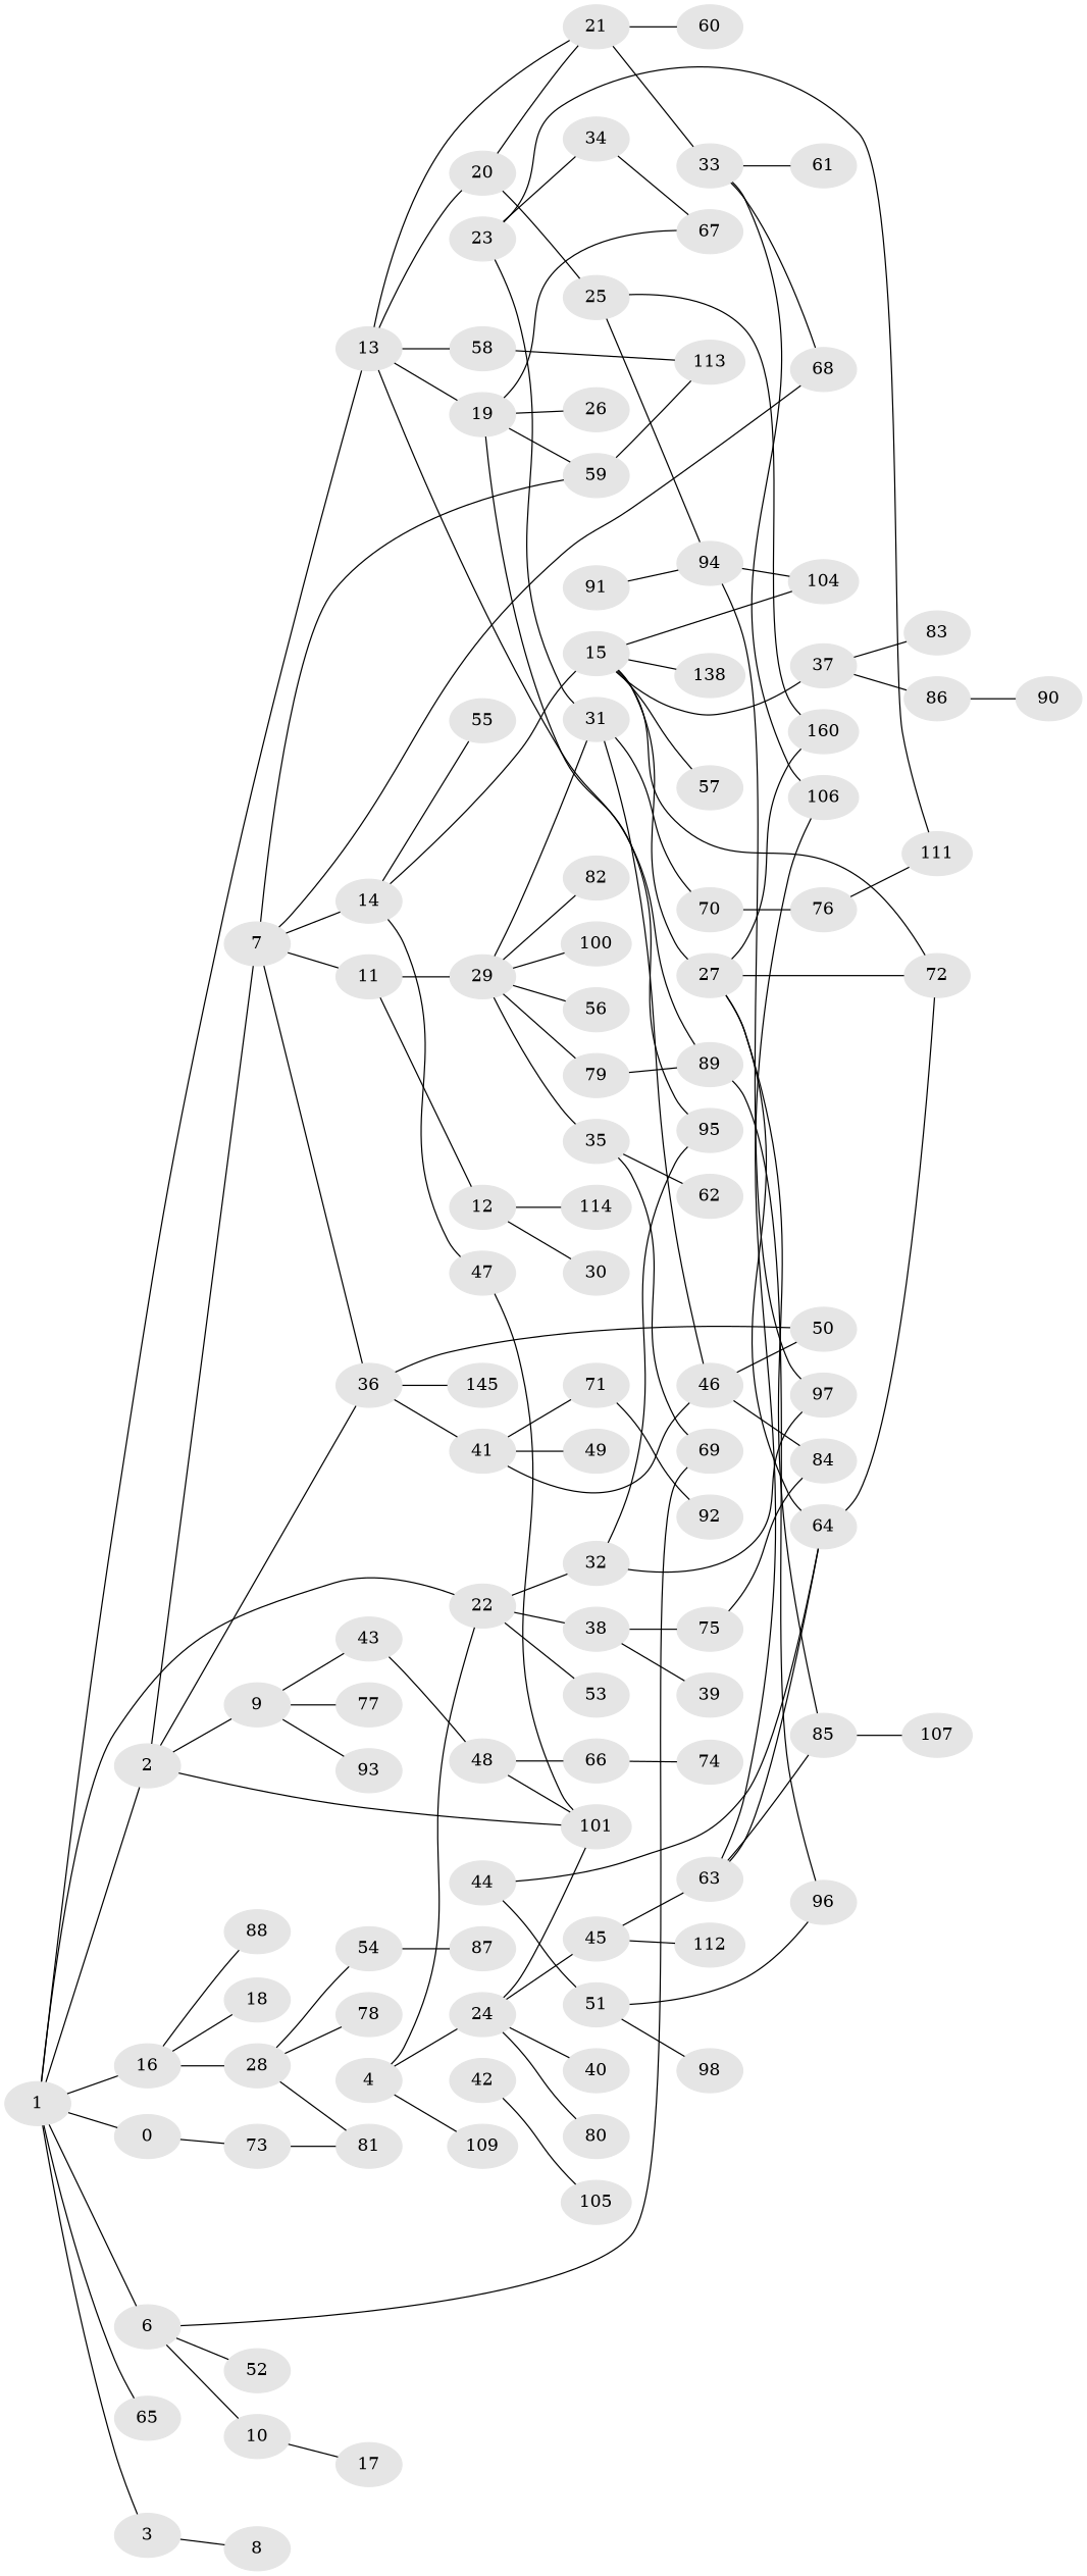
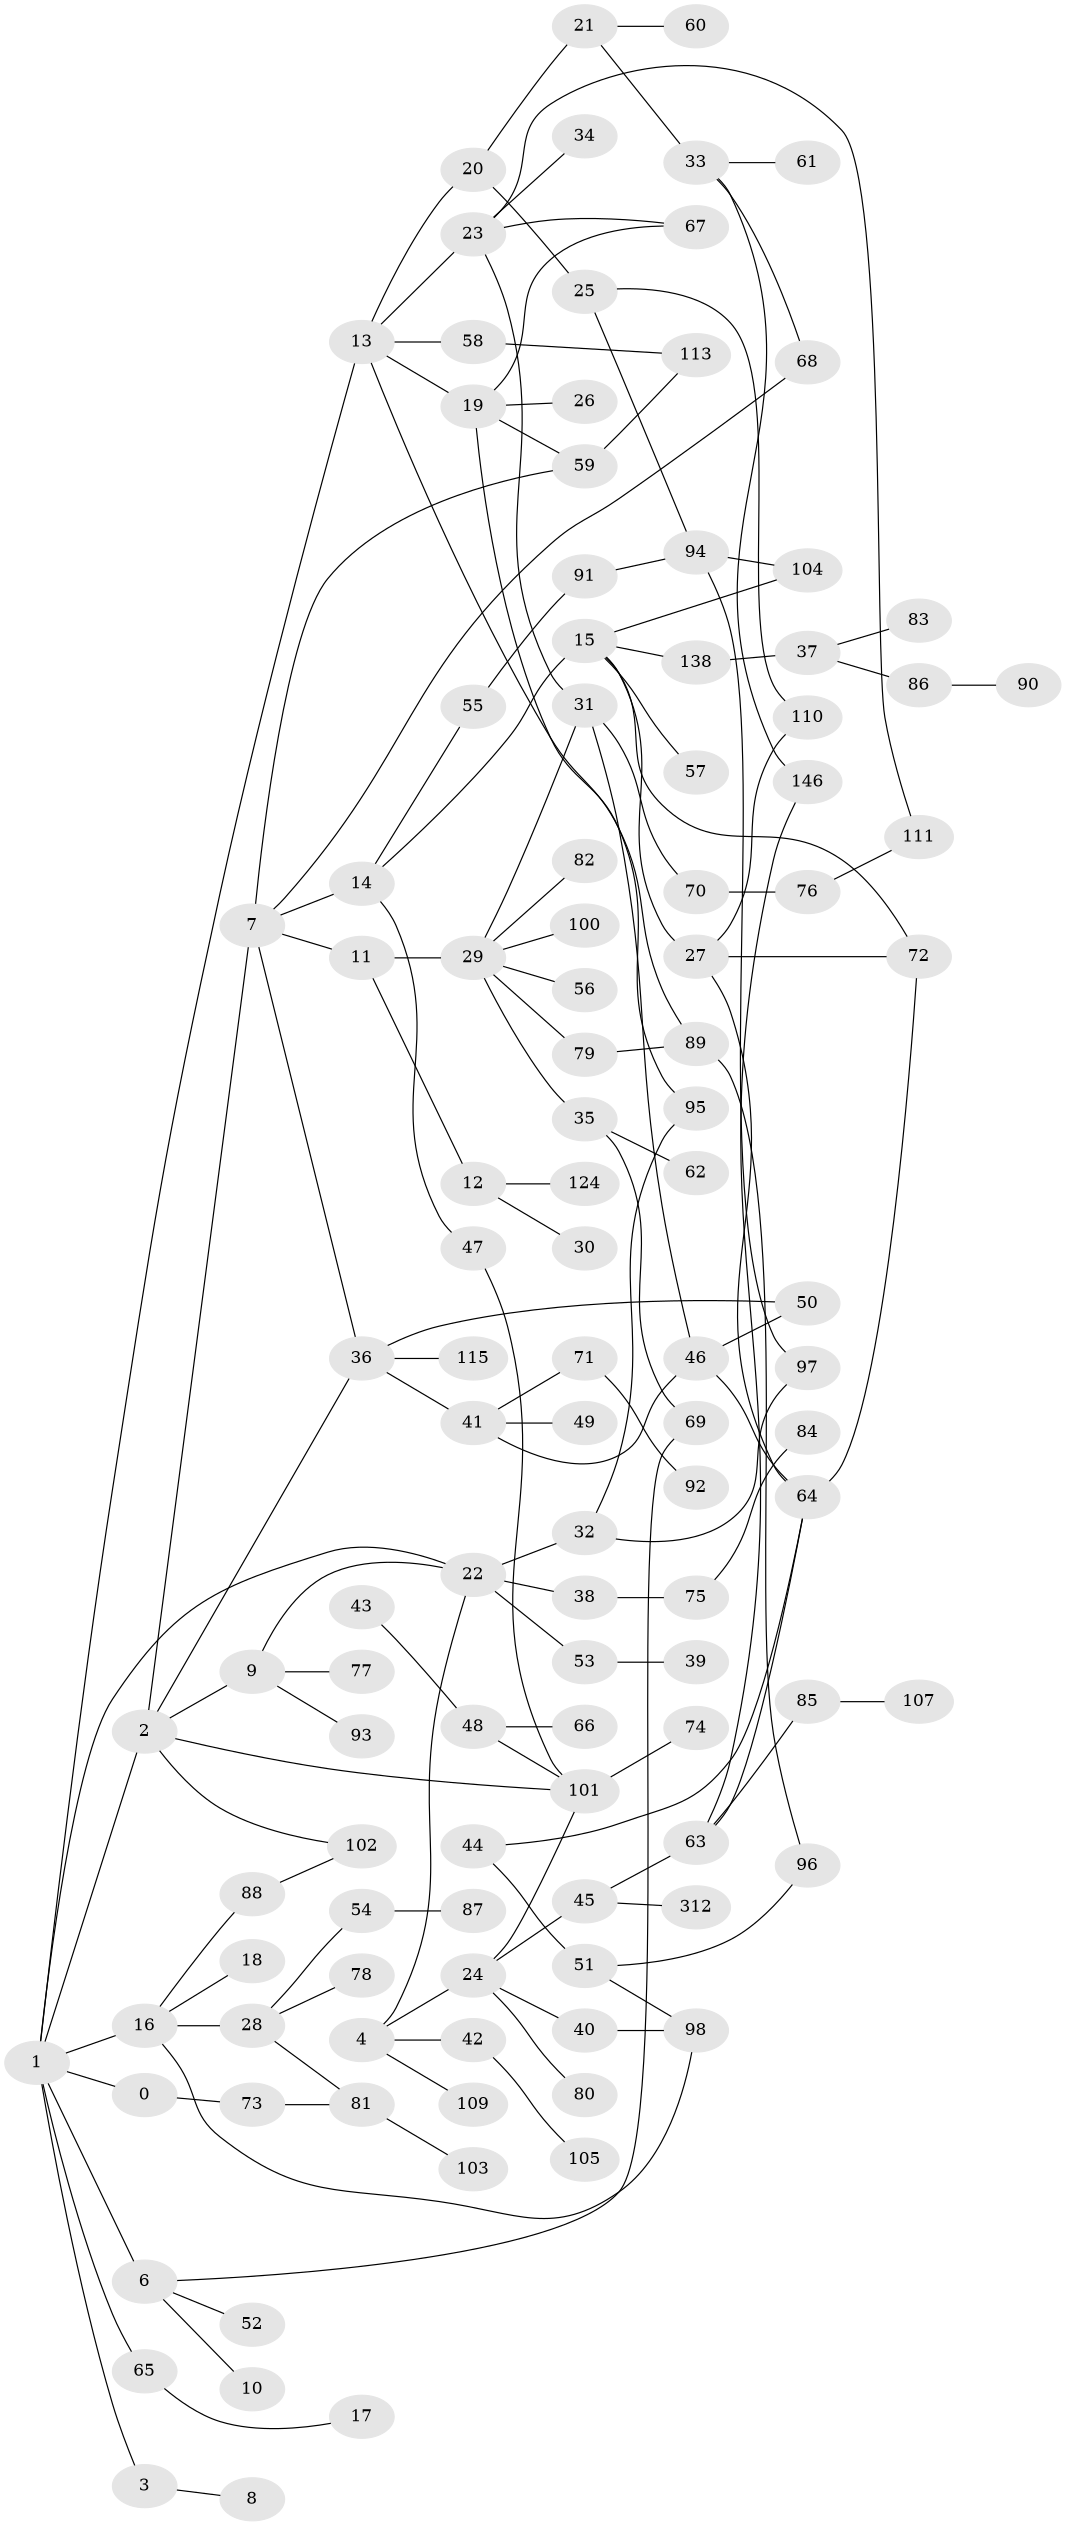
  graph {
    rankdir=LR
    node [color=gray90 style=filled]
    1
    2
    3
    n4 [label=0]
    6
    13
    16
    65
    22
    7
    9
    36
    101
+   102
    8
    4
    24
    42
    109
    73
    10
    52
    69
    19
    20
    23
    58
    89
    18
    28
    88
    98
    11
    14
    59
    68
    43
    77
    93
    41
    50
-   115 [label=145]
+   115
    32
    38
    53
    40
    45
    80
    105
    81
    17
    12
    29
    15
    47
    55
    113
    48
    30
-   114
+   114 [label=124]
    31
    35
    56
    79
    82
    100
    26
    95
    67
    21
    25
    34
    111
    96
    27
    37
    57
    72
    104
    n80 [label=138]
    91
-   110 [label=160]
+   110
    64
    85
    83
    86
    54
    78
    33
    60
    94
    61
-   106
+   106 [label=146]
    97
    39
    75
    46
    70
    63
-   112
+   112 [label=312]
    107
    87
+   103
    62
    44
    51
    84
    76
    49
    71
    90
    92
    66
    74
    1 -- 2
    1 -- 3
    1 -- n4
    1 -- 6
    1 -- 13
    1 -- 16
    1 -- 65
    1 -- 22
    2 -- 7
    2 -- 9
    2 -- 36
    2 -- 101
+   2 -- 102
    3 -- 8
    n4 -- 73
    6 -- 10
    6 -- 52
    6 -- 69
    13 -- 19
    13 -- 20
-   13 -- 21
+   13 -- 23
    13 -- 58
    13 -- 89
    16 -- 18
    16 -- 28
    16 -- 88
+   16 -- 98
    22 -- 32
    22 -- 38
    22 -- 53
    7 -- 36
    7 -- 11
    7 -- 14
    7 -- 59
    7 -- 68
-   9 -- 43
+   9 -- 22
    9 -- 77
    9 -- 93
    36 -- 41
    36 -- 50
    36 -- 115
    4 -- 22
    4 -- 24
+   4 -- 42
    4 -- 109
    24 -- 101
    24 -- 40
    24 -- 45
    24 -- 80
    42 -- 105
    73 -- 81
-   10 -- 17
+   65 -- 17
    19 -- 59
    19 -- 26
    19 -- 95
    19 -- 67
    20 -- 21
    20 -- 25
    23 -- 31
    23 -- 34
    23 -- 111
    58 -- 113
    89 -- 96
    28 -- 81
    28 -- 54
    28 -- 78
+   88 -- 102
    11 -- 12
    11 -- 29
    14 -- 15
    14 -- 47
    14 -- 55
    59 -- 113
    43 -- 48
    41 -- 46
    41 -- 49
    41 -- 71
    32 -- 95
    32 -- 97
-   38 -- 39
+   53 -- 39
    38 -- 75
+   40 -- 98
    45 -- 63
    45 -- 112
+   81 -- 103
    12 -- 30
    12 -- 114
    29 -- 31
    29 -- 35
    29 -- 56
    29 -- 79
    29 -- 82
    29 -- 100
    15 -- 27
-   15 -- 37
+   n80 -- 37
    15 -- 57
    15 -- 72
    15 -- 104
    15 -- n80
    47 -- 101
+   55 -- 91
    48 -- 101
    48 -- 66
    31 -- 46
    31 -- 70
    35 -- 69
    35 -- 62
    79 -- 89
    21 -- 33
    21 -- 60
    25 -- 110
    25 -- 94
-   34 -- 67
+   23 -- 67
    27 -- 72
    27 -- 110
    27 -- 64
-   27 -- 85
    37 -- 83
    37 -- 86
    91 -- 94
    64 -- 72
    85 -- 107
    86 -- 90
    54 -- 87
    33 -- 68
    33 -- 61
    33 -- 106
    94 -- 104
    94 -- 97
    75 -- 84
    46 -- 50
-   46 -- 84
+   46 -- 64
    70 -- 76
    63 -- 64
    63 -- 85
    63 -- 106
    44 -- 64
    44 -- 51
    51 -- 98
    51 -- 96
    76 -- 111
    71 -- 92
-   66 -- 74
+   101 -- 74
  }
